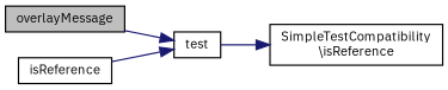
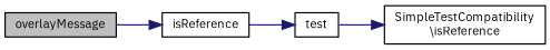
  digraph {
    fontname="IBM Plex Sans"
    rankdir=LR
    node [color=black fillcolor=white fontname="IBM Plex Sans" fontsize=10 shape=record style=filled]
    edge [color=midnightblue fontname="IBM Plex Sans" fontsize=10 labelfontname=Helvetica labelfontsize=10 style=solid]
    n1 [fillcolor=grey75 fontcolor=black height=0.2 label=overlayMessage width=0.4]
    n2 [height=0.2 label=isReference width=0.4]
    n3 [height=0.2 label=test width=0.4]
    n4 [height=0.2 label="SimpleTestCompatibility\l\\isReference" width=0.4]
-   n1 -> n3
+   n1 -> n2
    n2 -> n3
    n3 -> n4
  }
